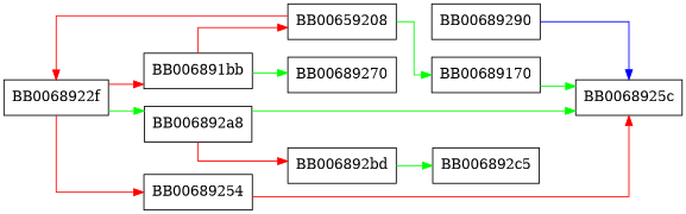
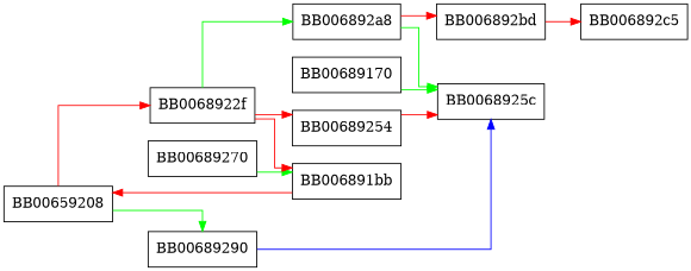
  digraph {
    rankdir=LR
    splines=ortho
    node [shape=box]
    edge [color=red]
    BB00689170
    BB0068925c
    BB006891bb
    BB00689270
    n5 [label=BB00659208]
    BB00689290
    BB0068922f
    BB006892a8
    BB00689254
    BB006892bd
    BB006892c5
    BB00689170 -> BB0068925c [color=green]
-   BB006891bb -> BB00689270 [color=green]
+   BB00689270 -> BB006891bb [color=green]
    BB006891bb -> n5
-   n5 -> BB00689170 [color=green]
+   n5 -> BB00689290 [color=green]
    n5 -> BB0068922f
    BB00689290 -> BB0068925c [color=blue]
    BB0068922f -> BB006891bb
    BB0068922f -> BB006892a8 [color=green]
    BB0068922f -> BB00689254
    BB006892a8 -> BB0068925c [color=green]
    BB006892a8 -> BB006892bd
    BB00689254 -> BB0068925c
-   BB006892bd -> BB006892c5 [color=green]
+   BB006892bd -> BB006892c5
  }
